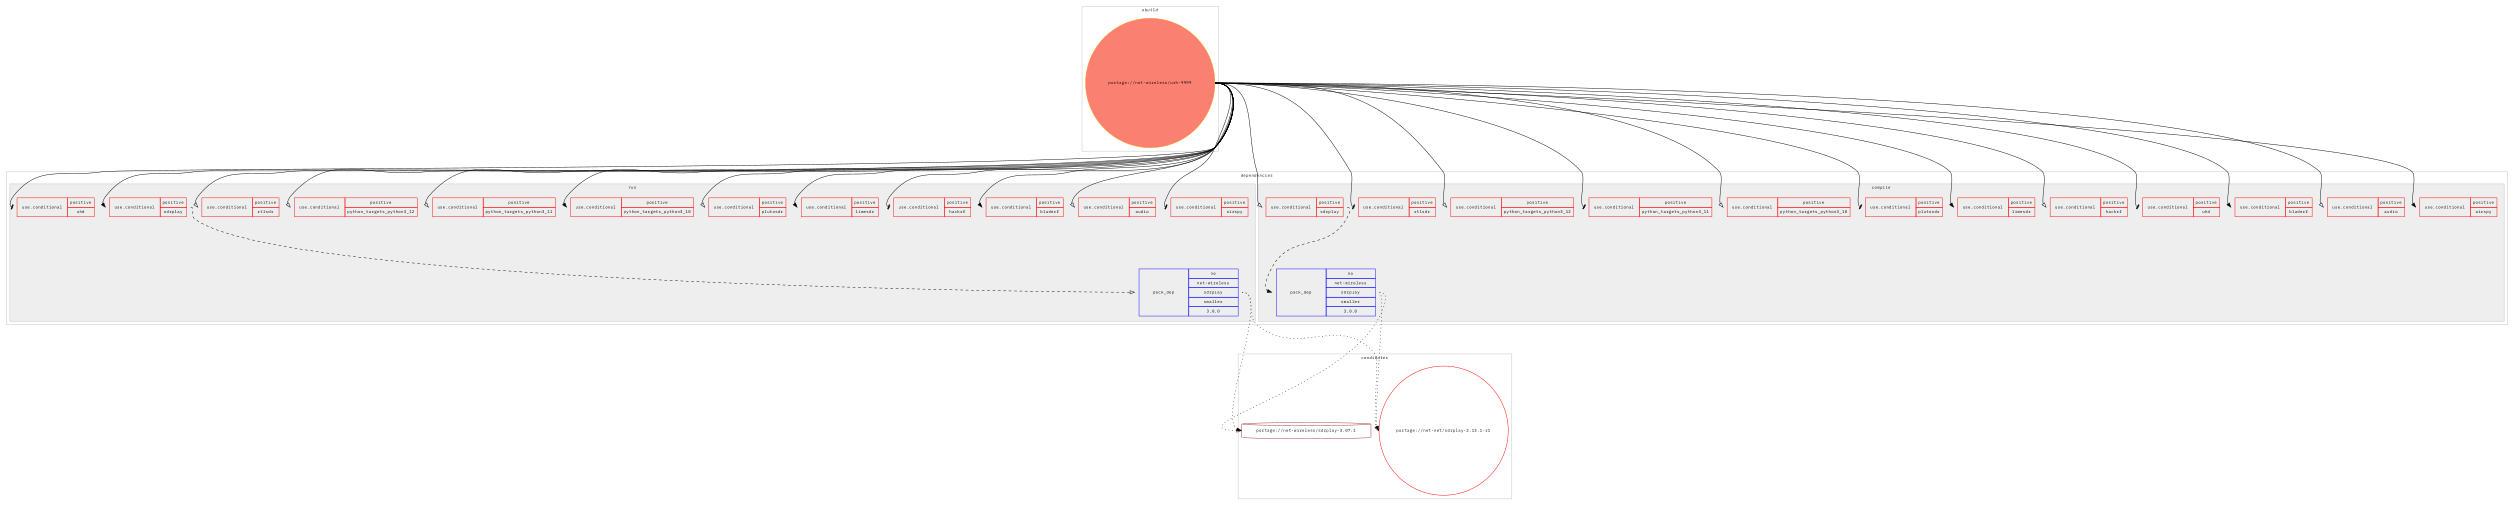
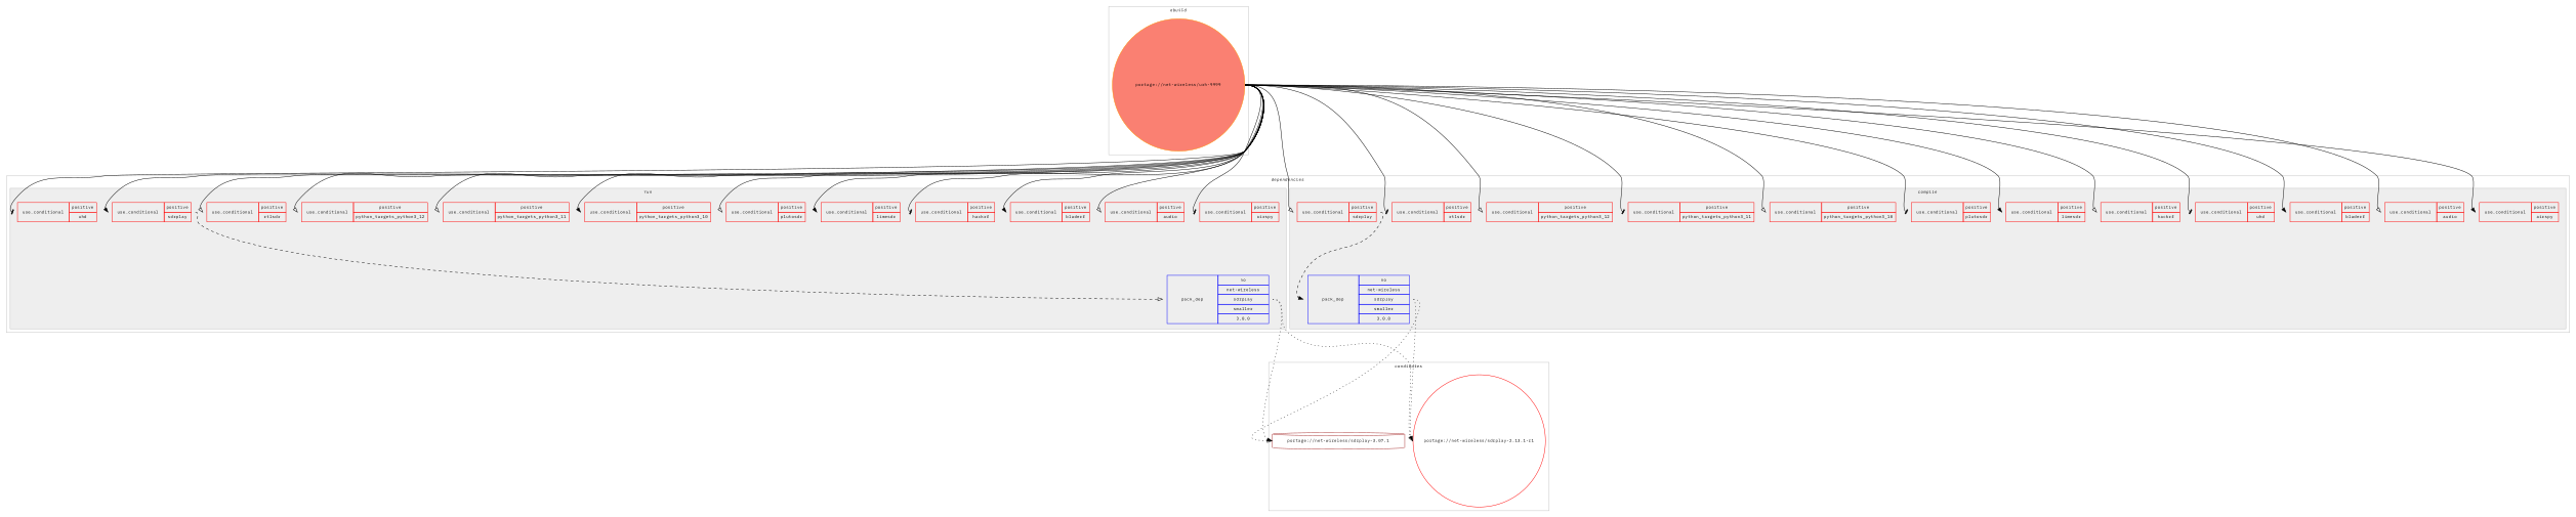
  digraph {
    compound=true
    concentrate=true
    fontname="IBM Plex Mono"
    fontsize=10
    newrank=true
    rankdir=TB
    ranksep=1.5
    node [color=red fontname="IBM Plex Mono" fontsize=10 shape=none]
    edge [arrowhead=onormal headport=w style=solid tailport=e weight=20 fontname="IBM Plex Mono"]
    n1 [color=darkorange label="portage://net-wireless/urh-9999" width=4 style=filled fillcolor=salmon shape=circle]
    n2 [label=<<TABLE BORDER="0" CELLBORDER="1" CELLSPACING="0" CELLPADDING="4"><TR><TD ROWSPAN="3" CELLPADDING="10">use_conditional</TD></TR><TR><TD>positive</TD></TR><TR><TD>airspy</TD></TR></TABLE>>]
    n3 [label=<<TABLE BORDER="0" CELLBORDER="1" CELLSPACING="0" CELLPADDING="4"><TR><TD ROWSPAN="3" CELLPADDING="10">use_conditional</TD></TR><TR><TD>positive</TD></TR><TR><TD>audio</TD></TR></TABLE>>]
    n4 [label=<<TABLE BORDER="0" CELLBORDER="1" CELLSPACING="0" CELLPADDING="4"><TR><TD ROWSPAN="3" CELLPADDING="10">use_conditional</TD></TR><TR><TD>positive</TD></TR><TR><TD>bladerf</TD></TR></TABLE>>]
    n5 [label=<<TABLE BORDER="0" CELLBORDER="1" CELLSPACING="0" CELLPADDING="4"><TR><TD ROWSPAN="3" CELLPADDING="10">use_conditional</TD></TR><TR><TD>positive</TD></TR><TR><TD>uhd</TD></TR></TABLE>>]
    n6 [label=<<TABLE BORDER="0" CELLBORDER="1" CELLSPACING="0" CELLPADDING="4"><TR><TD ROWSPAN="3" CELLPADDING="10">use_conditional</TD></TR><TR><TD>positive</TD></TR><TR><TD>hackrf</TD></TR></TABLE>>]
    n7 [label=<<TABLE BORDER="0" CELLBORDER="1" CELLSPACING="0" CELLPADDING="4"><TR><TD ROWSPAN="3" CELLPADDING="10">use_conditional</TD></TR><TR><TD>positive</TD></TR><TR><TD>limesdr</TD></TR></TABLE>>]
    n8 [label=<<TABLE BORDER="0" CELLBORDER="1" CELLSPACING="0" CELLPADDING="4"><TR><TD ROWSPAN="3" CELLPADDING="10">use_conditional</TD></TR><TR><TD>positive</TD></TR><TR><TD>plutosdr</TD></TR></TABLE>>]
    n9 [label=<<TABLE BORDER="0" CELLBORDER="1" CELLSPACING="0" CELLPADDING="4"><TR><TD ROWSPAN="3" CELLPADDING="10">use_conditional</TD></TR><TR><TD>positive</TD></TR><TR><TD>python_targets_python3_10</TD></TR></TABLE>>]
    n10 [label=<<TABLE BORDER="0" CELLBORDER="1" CELLSPACING="0" CELLPADDING="4"><TR><TD ROWSPAN="3" CELLPADDING="10">use_conditional</TD></TR><TR><TD>positive</TD></TR><TR><TD>python_targets_python3_11</TD></TR></TABLE>>]
    n11 [label=<<TABLE BORDER="0" CELLBORDER="1" CELLSPACING="0" CELLPADDING="4"><TR><TD ROWSPAN="3" CELLPADDING="10">use_conditional</TD></TR><TR><TD>positive</TD></TR><TR><TD>python_targets_python3_12</TD></TR></TABLE>>]
    n12 [label=<<TABLE BORDER="0" CELLBORDER="1" CELLSPACING="0" CELLPADDING="4"><TR><TD ROWSPAN="3" CELLPADDING="10">use_conditional</TD></TR><TR><TD>positive</TD></TR><TR><TD>rtlsdr</TD></TR></TABLE>>]
    n13 [color=blue label=<<TABLE BORDER="0" CELLBORDER="1" CELLSPACING="0" CELLPADDING="4" WIDTH="220"><TR><TD ROWSPAN="6" CELLPADDING="30">pack_dep</TD></TR><TR><TD WIDTH="110">no</TD></TR><TR><TD>net-wireless</TD></TR><TR><TD>sdrplay</TD></TR><TR><TD>smaller</TD></TR><TR><TD>3.0.0</TD></TR></TABLE>>]
    n14 [label=<<TABLE BORDER="0" CELLBORDER="1" CELLSPACING="0" CELLPADDING="4"><TR><TD ROWSPAN="3" CELLPADDING="10">use_conditional</TD></TR><TR><TD>positive</TD></TR><TR><TD>sdrplay</TD></TR></TABLE>>]
    n15 [label=<<TABLE BORDER="0" CELLBORDER="1" CELLSPACING="0" CELLPADDING="4"><TR><TD ROWSPAN="3" CELLPADDING="10">use_conditional</TD></TR><TR><TD>positive</TD></TR><TR><TD>airspy</TD></TR></TABLE>>]
    n16 [label=<<TABLE BORDER="0" CELLBORDER="1" CELLSPACING="0" CELLPADDING="4"><TR><TD ROWSPAN="3" CELLPADDING="10">use_conditional</TD></TR><TR><TD>positive</TD></TR><TR><TD>audio</TD></TR></TABLE>>]
    n17 [label=<<TABLE BORDER="0" CELLBORDER="1" CELLSPACING="0" CELLPADDING="4"><TR><TD ROWSPAN="3" CELLPADDING="10">use_conditional</TD></TR><TR><TD>positive</TD></TR><TR><TD>bladerf</TD></TR></TABLE>>]
    n18 [label=<<TABLE BORDER="0" CELLBORDER="1" CELLSPACING="0" CELLPADDING="4"><TR><TD ROWSPAN="3" CELLPADDING="10">use_conditional</TD></TR><TR><TD>positive</TD></TR><TR><TD>hackrf</TD></TR></TABLE>>]
    n19 [label=<<TABLE BORDER="0" CELLBORDER="1" CELLSPACING="0" CELLPADDING="4"><TR><TD ROWSPAN="3" CELLPADDING="10">use_conditional</TD></TR><TR><TD>positive</TD></TR><TR><TD>limesdr</TD></TR></TABLE>>]
    n20 [label=<<TABLE BORDER="0" CELLBORDER="1" CELLSPACING="0" CELLPADDING="4"><TR><TD ROWSPAN="3" CELLPADDING="10">use_conditional</TD></TR><TR><TD>positive</TD></TR><TR><TD>plutosdr</TD></TR></TABLE>>]
    n21 [label=<<TABLE BORDER="0" CELLBORDER="1" CELLSPACING="0" CELLPADDING="4"><TR><TD ROWSPAN="3" CELLPADDING="10">use_conditional</TD></TR><TR><TD>positive</TD></TR><TR><TD>python_targets_python3_10</TD></TR></TABLE>>]
    n22 [label=<<TABLE BORDER="0" CELLBORDER="1" CELLSPACING="0" CELLPADDING="4"><TR><TD ROWSPAN="3" CELLPADDING="10">use_conditional</TD></TR><TR><TD>positive</TD></TR><TR><TD>python_targets_python3_11</TD></TR></TABLE>>]
    n23 [label=<<TABLE BORDER="0" CELLBORDER="1" CELLSPACING="0" CELLPADDING="4"><TR><TD ROWSPAN="3" CELLPADDING="10">use_conditional</TD></TR><TR><TD>positive</TD></TR><TR><TD>python_targets_python3_12</TD></TR></TABLE>>]
    n24 [label=<<TABLE BORDER="0" CELLBORDER="1" CELLSPACING="0" CELLPADDING="4"><TR><TD ROWSPAN="3" CELLPADDING="10">use_conditional</TD></TR><TR><TD>positive</TD></TR><TR><TD>rtlsdr</TD></TR></TABLE>>]
    n25 [color=blue label=<<TABLE BORDER="0" CELLBORDER="1" CELLSPACING="0" CELLPADDING="4" WIDTH="220"><TR><TD ROWSPAN="6" CELLPADDING="30">pack_dep</TD></TR><TR><TD WIDTH="110">no</TD></TR><TR><TD>net-wireless</TD></TR><TR><TD>sdrplay</TD></TR><TR><TD>smaller</TD></TR><TR><TD>3.0.0</TD></TR></TABLE>>]
    n26 [label=<<TABLE BORDER="0" CELLBORDER="1" CELLSPACING="0" CELLPADDING="4"><TR><TD ROWSPAN="3" CELLPADDING="10">use_conditional</TD></TR><TR><TD>positive</TD></TR><TR><TD>sdrplay</TD></TR></TABLE>>]
    n27 [label=<<TABLE BORDER="0" CELLBORDER="1" CELLSPACING="0" CELLPADDING="4"><TR><TD ROWSPAN="3" CELLPADDING="10">use_conditional</TD></TR><TR><TD>positive</TD></TR><TR><TD>uhd</TD></TR></TABLE>>]
-   n28 [label="portage://net-net/sdrplay-2.13.1-r1" width=4 style=filled fillcolor=white shape=circle]
+   n28 [label="portage://net-wireless/sdrplay-2.13.1-r1" width=4 style=filled fillcolor=white shape=circle]
    n29 [color=brown label="portage://net-wireless/sdrplay-3.07.1" width=4 style=filled fillcolor=white shape=cylinder]
    subgraph cluster_1 {
      color=gray
      label=<<i>ebuild</i>>
      rank=same
      n1
    }
    subgraph cluster_2 {
      color=gray
      label=<<i>dependencies</i>>
      subgraph cluster_3 {
        color=gray
        fillcolor="#eeeeee"
        label=<<i>compile</i>>
        style=filled
        subgraph sub_4 {
          color=gray
          fillcolor="#eeeeee"
          label=<<i>compile</i>>
          style=filled
          n2
        }
        subgraph sub_5 {
          color=gray
          fillcolor="#eeeeee"
          label=<<i>compile</i>>
          style=filled
          n3
        }
        subgraph sub_6 {
          color=gray
          fillcolor="#eeeeee"
          label=<<i>compile</i>>
          style=filled
          n4
        }
        subgraph sub_7 {
          color=gray
          fillcolor="#eeeeee"
          label=<<i>compile</i>>
          style=filled
          n5
        }
        subgraph sub_8 {
          color=gray
          fillcolor="#eeeeee"
          label=<<i>compile</i>>
          style=filled
          n6
        }
        subgraph sub_9 {
          color=gray
          fillcolor="#eeeeee"
          label=<<i>compile</i>>
          style=filled
          n7
        }
        subgraph sub_10 {
          color=gray
          fillcolor="#eeeeee"
          label=<<i>compile</i>>
          style=filled
          n8
        }
        subgraph sub_11 {
          color=gray
          fillcolor="#eeeeee"
          label=<<i>compile</i>>
          style=filled
          n9
        }
        subgraph sub_12 {
          color=gray
          fillcolor="#eeeeee"
          label=<<i>compile</i>>
          style=filled
          n10
        }
        subgraph sub_13 {
          color=gray
          fillcolor="#eeeeee"
          label=<<i>compile</i>>
          style=filled
          n11
        }
        subgraph sub_14 {
          color=gray
          fillcolor="#eeeeee"
          label=<<i>compile</i>>
          style=filled
          n12
        }
        subgraph sub_15 {
          color=gray
          fillcolor="#eeeeee"
          label=<<i>compile</i>>
          style=filled
          n14
          subgraph sub_16 {
            color=gray
            fillcolor="#eeeeee"
            label=<<i>compile</i>>
            style=filled
            n13
          }
        }
      }
      subgraph cluster_17 {
        color=gray
        fillcolor="#eeeeee"
        label=<<i>compile and run</i>>
        style=filled
      }
      subgraph cluster_18 {
        color=gray
        fillcolor="#eeeeee"
        label=<<i>run</i>>
        style=filled
        subgraph sub_19 {
          color=gray
          fillcolor="#eeeeee"
          label=<<i>run</i>>
          style=filled
          n15
        }
        subgraph sub_20 {
          color=gray
          fillcolor="#eeeeee"
          label=<<i>run</i>>
          style=filled
          n16
        }
        subgraph sub_21 {
          color=gray
          fillcolor="#eeeeee"
          label=<<i>run</i>>
          style=filled
          n17
        }
        subgraph sub_22 {
          color=gray
          fillcolor="#eeeeee"
          label=<<i>run</i>>
          style=filled
          n18
        }
        subgraph sub_23 {
          color=gray
          fillcolor="#eeeeee"
          label=<<i>run</i>>
          style=filled
          n19
        }
        subgraph sub_24 {
          color=gray
          fillcolor="#eeeeee"
          label=<<i>run</i>>
          style=filled
          n20
        }
        subgraph sub_25 {
          color=gray
          fillcolor="#eeeeee"
          label=<<i>run</i>>
          style=filled
          n21
        }
        subgraph sub_26 {
          color=gray
          fillcolor="#eeeeee"
          label=<<i>run</i>>
          style=filled
          n22
        }
        subgraph sub_27 {
          color=gray
          fillcolor="#eeeeee"
          label=<<i>run</i>>
          style=filled
          n23
        }
        subgraph sub_28 {
          color=gray
          fillcolor="#eeeeee"
          label=<<i>run</i>>
          style=filled
          n24
        }
        subgraph sub_29 {
          color=gray
          fillcolor="#eeeeee"
          label=<<i>run</i>>
          style=filled
          n26
          subgraph sub_30 {
            color=gray
            fillcolor="#eeeeee"
            label=<<i>run</i>>
            style=filled
            n25
          }
        }
        subgraph sub_31 {
          color=gray
          fillcolor="#eeeeee"
          label=<<i>run</i>>
          style=filled
          n27
        }
      }
    }
    subgraph cluster_32 {
      color=gray
      label=<<i>candidates</i>>
      rank=same
      subgraph sub_33 {
        color=black
        label=<<i>candidates</i>>
        nodesep=1
        rank=same
        n28
        n29
      }
      subgraph sub_34 {
        color=black
        label=<<i>candidates</i>>
        nodesep=1
        rank=same
        n28
        n29
      }
    }
    n1 -> n2 [arrowhead=normal]
    n1 -> n3
    n1 -> n4 [arrowhead=normal]
    n1 -> n5 [arrowhead=tee]
    n1 -> n6
    n1 -> n7 [arrowhead=normal]
    n1 -> n8 [arrowhead=tee]
    n1 -> n9
    n1 -> n10 [arrowhead=tee]
    n1 -> n11
    n1 -> n12 [arrowhead=tee]
    n1 -> n14
    n1 -> n15 [arrowhead=tee]
    n1 -> n16
    n1 -> n17 [arrowhead=normal]
    n1 -> n18 [arrowhead=tee]
    n1 -> n19 [arrowhead=normal]
    n1 -> n20
    n1 -> n21 [arrowhead=normal]
    n1 -> n22
    n1 -> n23
    n1 -> n24
    n1 -> n26 [arrowhead=normal]
    n1 -> n27 [arrowhead=tee]
    n13 -> n28 [arrowhead=normal style=dotted weight=100]
    n13 -> n29 [style=dotted weight=100]
    n14 -> n13 [arrowhead=normal style=dashed]
    n25 -> n28 [style=dotted weight=100]
    n25 -> n29 [arrowhead=normal style=dotted weight=100]
    n26 -> n25 [style=dashed]
  }
